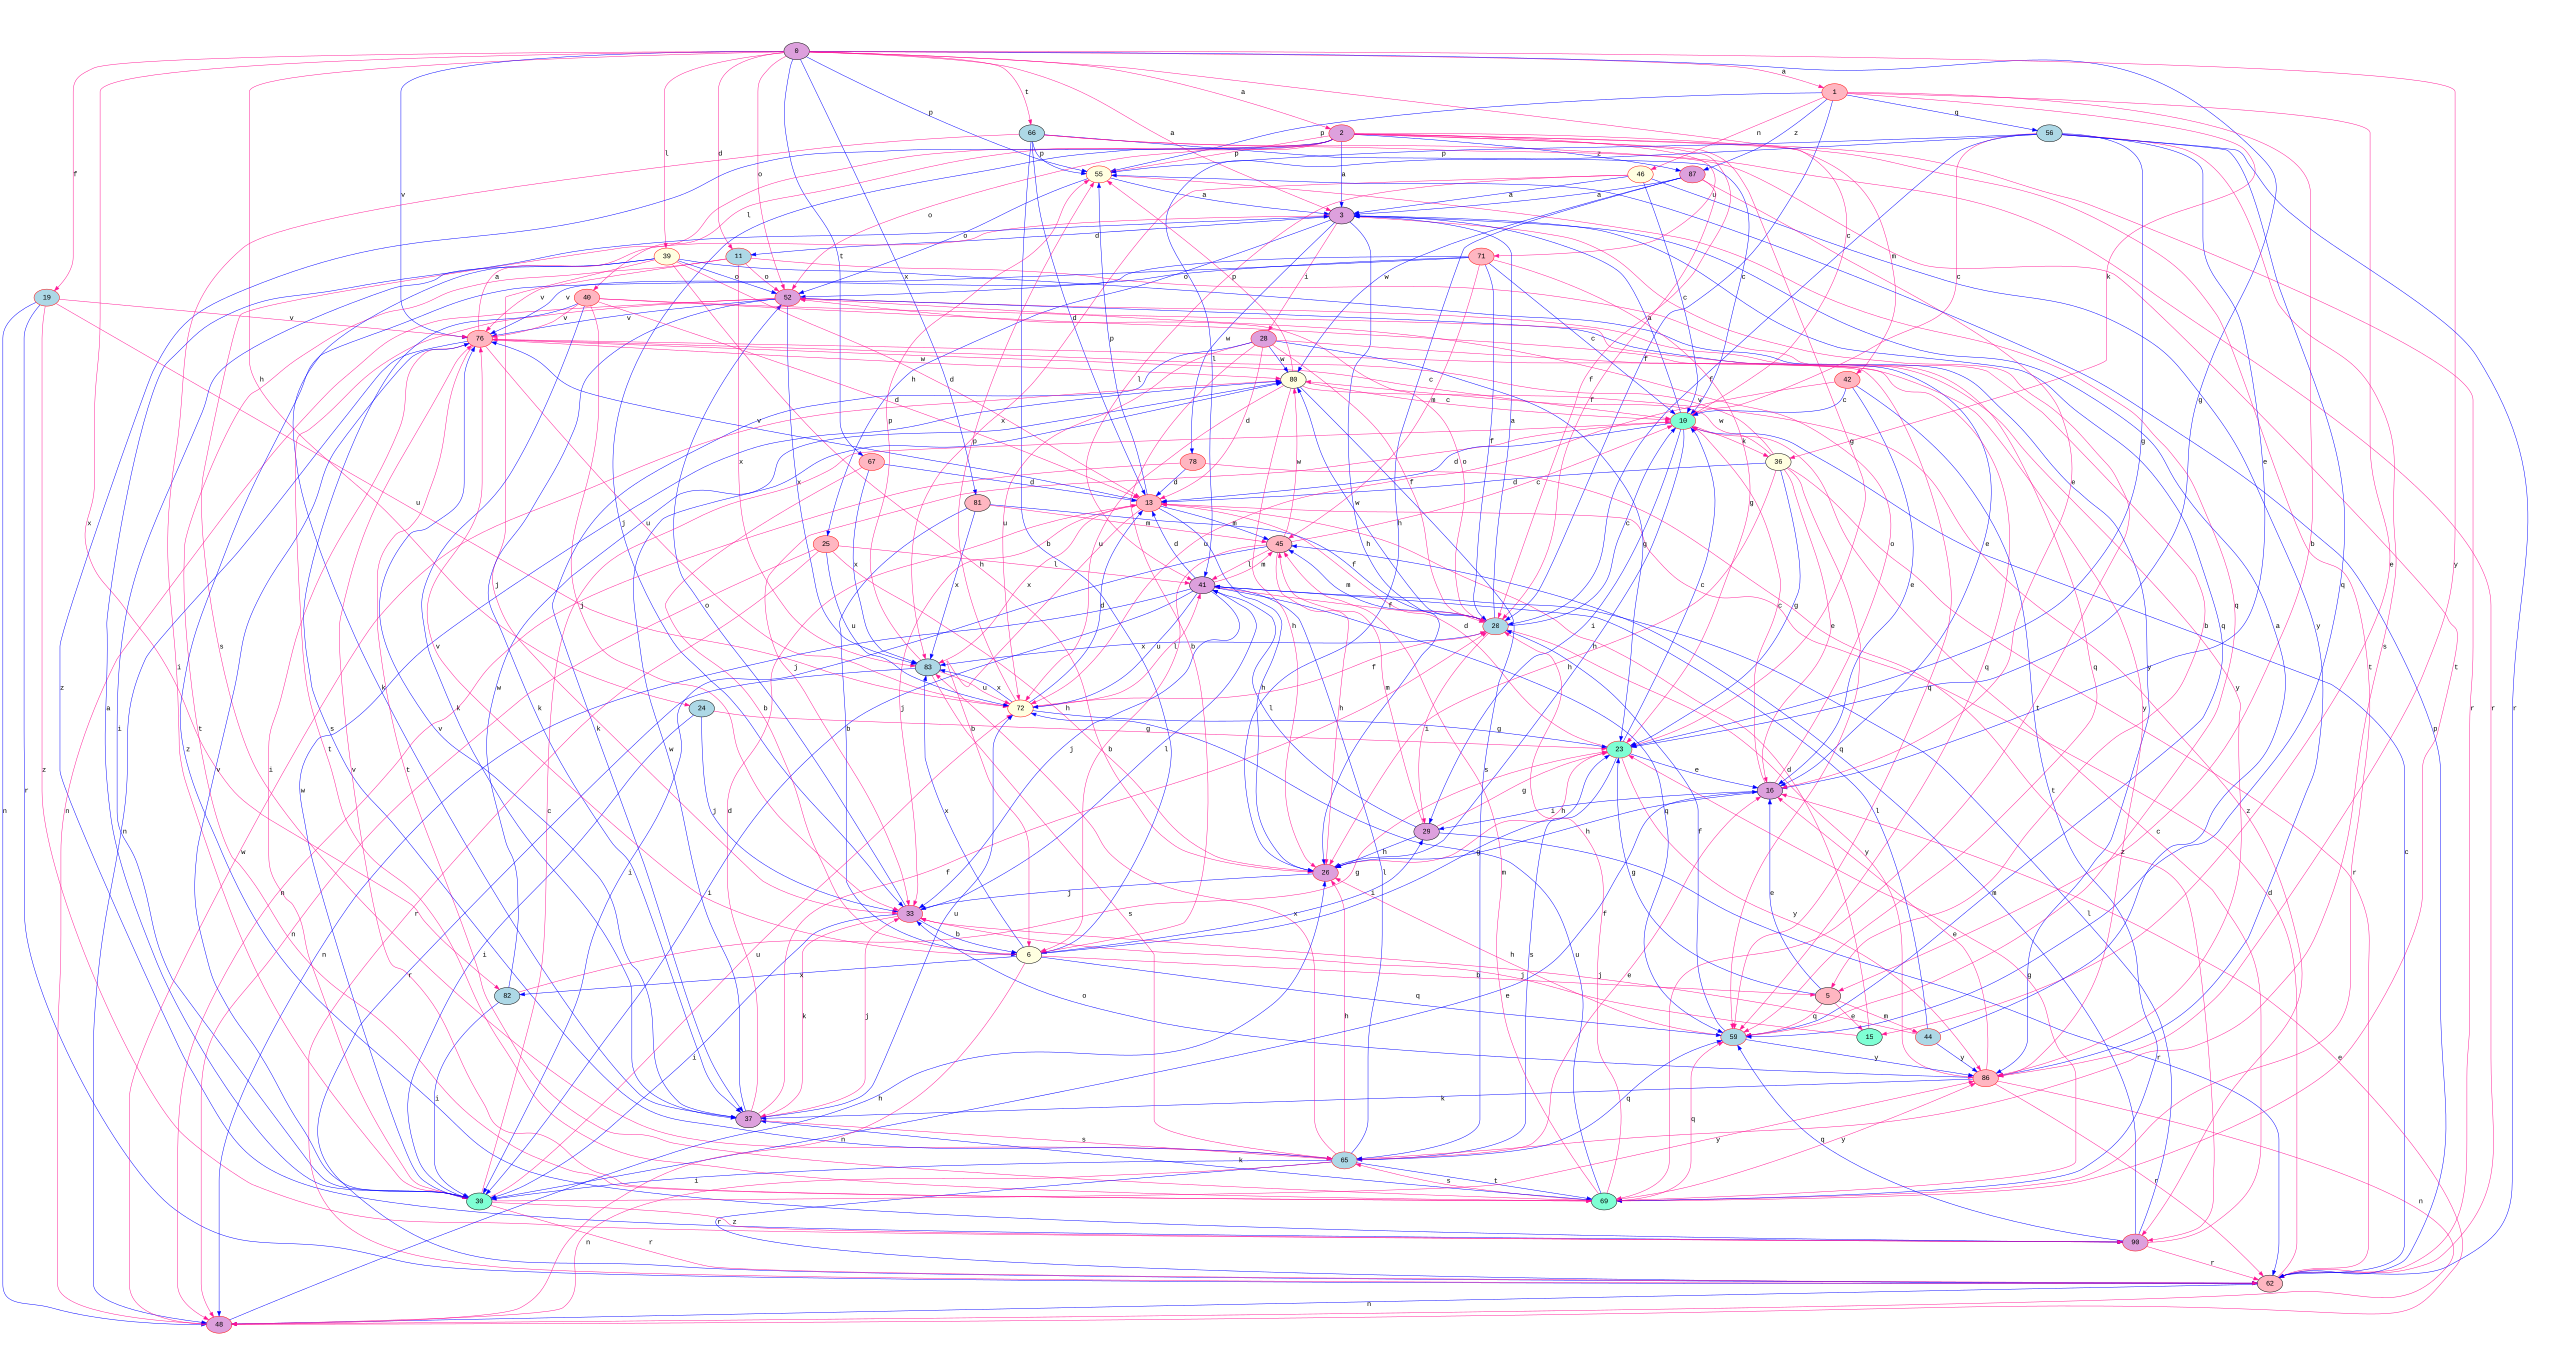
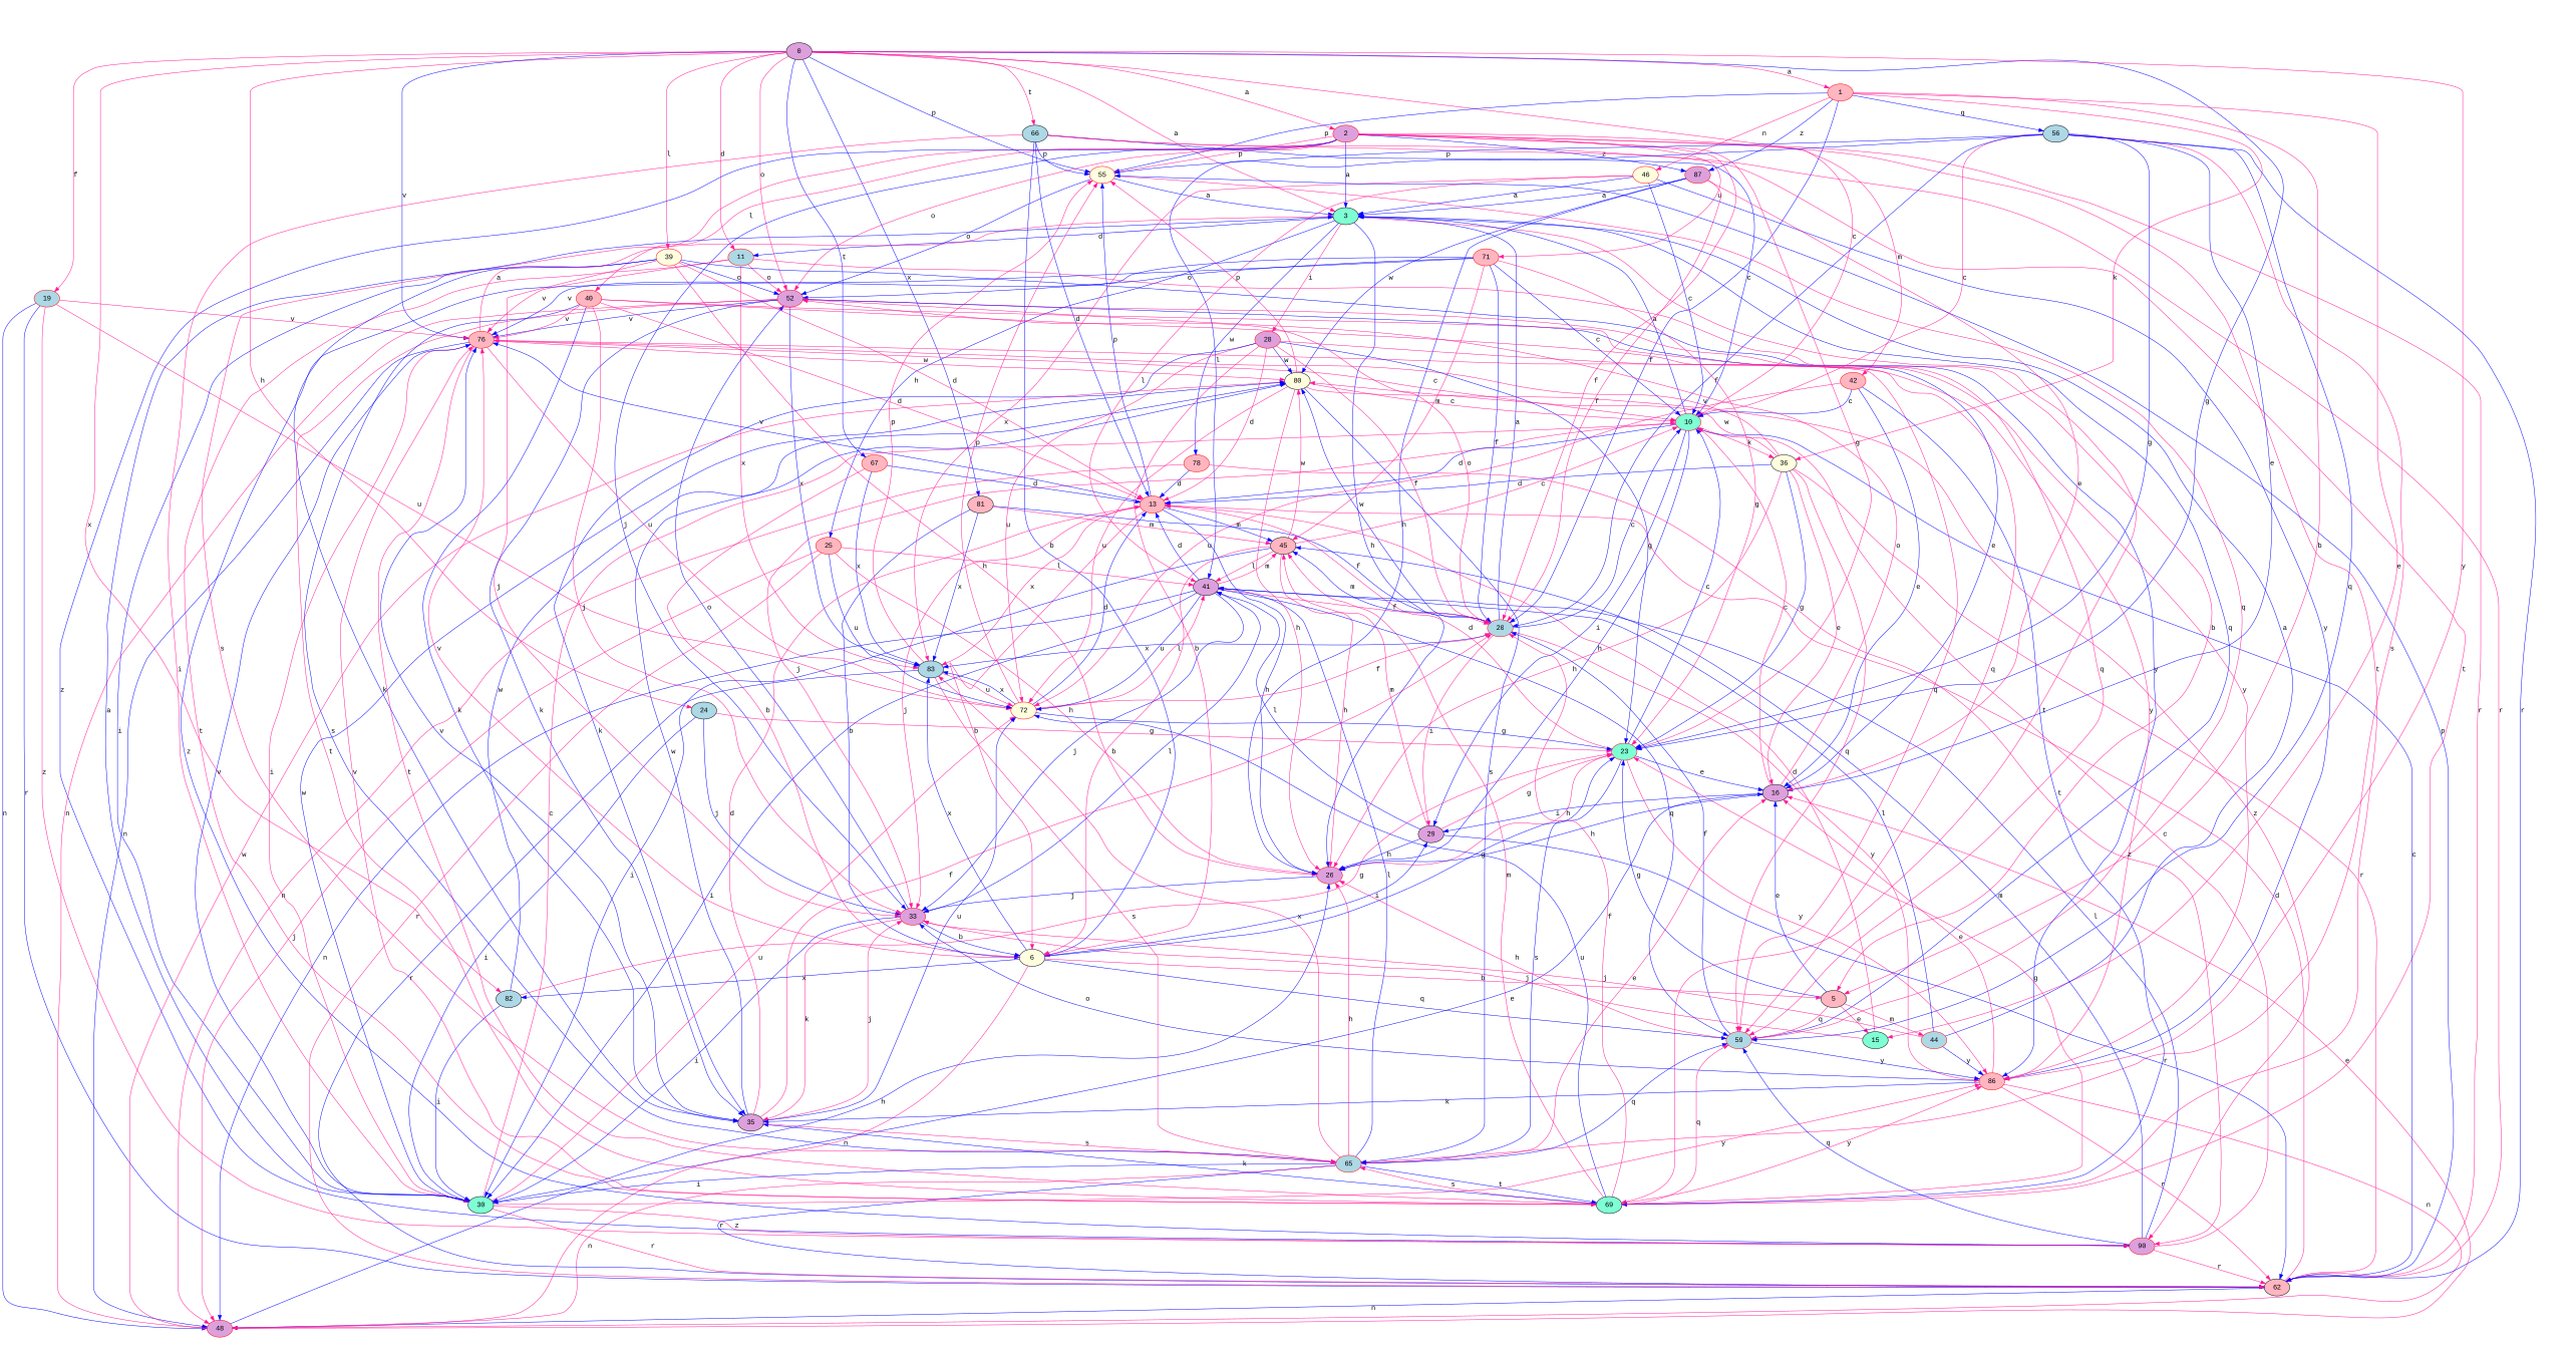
  strict digraph {
    fontname="Liberation Mono"
    node [color=red fillcolor=plum fontname="Liberation Mono" style=filled]
    edge [color=deeppink fontname="Liberation Mono"]
    0 [color=black]
    1 [fillcolor=lightpink]
    2
-   3 [color=black]
+   3 [color=black fillcolor=aquamarine]
    10 [fillcolor=aquamarine]
    11 [fillcolor=lightblue]
    19 [fillcolor=lightblue]
    23 [fillcolor=aquamarine]
    24 [color=black fillcolor=lightblue]
    39 [fillcolor=lightyellow]
    52
    55 [fillcolor=lightyellow]
    66 [color=black fillcolor=lightblue]
    67 [fillcolor=lightpink]
    76 [fillcolor=lightpink]
    81 [color=black fillcolor=lightpink]
    82 [color=black fillcolor=lightblue]
    86 [fillcolor=lightpink]
    5 [color=black fillcolor=lightpink]
    15 [color=black fillcolor=aquamarine]
    20 [fillcolor=lightblue]
    36 [color=black fillcolor=lightyellow]
    46 [fillcolor=lightyellow]
    56 [color=black fillcolor=lightblue]
    87
    33
    40 [fillcolor=lightpink]
    42 [fillcolor=lightpink]
    62 [color=black fillcolor=lightpink]
    65 [fillcolor=lightblue]
    69 [color=black fillcolor=aquamarine]
    71 [fillcolor=lightpink]
    90
    28
    25 [fillcolor=lightpink]
    26
    59 [fillcolor=lightblue]
    78 [fillcolor=lightpink]
    29 [color=black]
    13 [fillcolor=lightpink]
    83 [color=black fillcolor=lightblue]
    48
    72 [fillcolor=lightyellow]
    16 [color=black]
    30 [color=black fillcolor=aquamarine]
-   37 [color=black]
+   37 [color=black label=35]
    6 [color=black fillcolor=lightyellow]
    80 [color=black fillcolor=lightyellow]
    45 [color=black fillcolor=lightpink]
    44 [fillcolor=lightblue]
    41 [color=black]
    0 -> 1 [label=a]
    0 -> 2 [label=a]
    0 -> 3 [label=a]
    0 -> 10 [label=c]
    0 -> 11 [label=d]
    0 -> 19 [label=f]
    0 -> 23 [color=blue label=g]
    0 -> 24 [label=h]
    0 -> 39 [label=l]
    0 -> 52 [label=o]
    0 -> 55 [color=blue label=p]
    0 -> 66 [label=t]
    0 -> 67 [color=blue label=t]
    0 -> 76 [color=blue label=v]
    0 -> 81 [color=blue label=x]
    0 -> 82 [label=x]
    0 -> 86 [label=y]
    1 -> 55 [color=blue label=p]
    1 -> 5 [label=b]
    1 -> 15 [label=e]
    1 -> 20 [color=blue label=f]
    1 -> 36 [label=k]
    1 -> 46 [label=n]
    1 -> 56 [color=blue label=q]
    1 -> 87 [color=blue label=z]
    2 -> 3 [color=blue label=a]
    2 -> 23 [label=g]
    2 -> 52 [label=o]
    2 -> 55 [label=p]
    2 -> 20 [label=f]
    2 -> 87 [color=blue label=z]
    2 -> 33 [color=blue label=j]
    2 -> 40 [label=l]
    2 -> 42 [label=m]
    2 -> 62 [label=r]
    2 -> 65 [label=s]
    2 -> 69 [label=t]
    2 -> 71 [label=u]
    2 -> 90 [color=blue label=z]
    3 -> 11 [color=blue label=d]
    3 -> 69 [label=t]
    3 -> 28 [label=i]
    3 -> 25 [color=blue label=h]
    3 -> 26 [color=blue label=h]
    3 -> 59 [color=blue label=q]
    3 -> 78 [color=blue label=w]
    10 -> 3 [color=blue label=a]
    10 -> 36 [label=k]
    10 -> 33 [label=j]
    10 -> 26 [color=blue label=h]
    10 -> 29 [color=blue label=i]
    10 -> 13 [color=blue label=d]
    11 -> 52 [label=o]
    11 -> 76 [label=v]
    11 -> 5 [label=b]
    11 -> 69 [label=t]
    11 -> 83 [label=x]
    19 -> 76 [label=v]
    19 -> 62 [color=blue label=r]
    19 -> 90 [label=z]
    19 -> 48 [color=blue label=n]
    19 -> 72 [label=u]
    23 -> 10 [color=blue label=c]
    23 -> 86 [label=y]
    23 -> 65 [color=blue label=s]
    23 -> 26 [label=h]
    23 -> 13 [label=d]
    23 -> 16 [color=blue label=e]
    24 -> 23 [label=g]
    24 -> 33 [color=blue label=j]
    24 -> 30 [color=blue label=i]
    39 -> 52 [color=blue label=o]
    39 -> 86 [color=blue label=y]
    39 -> 33 [label=j]
    39 -> 26 [label=h]
    39 -> 13 [label=d]
    39 -> 30 [color=blue label=i]
    39 -> 37 [color=blue label=k]
    52 -> 76 [color=blue label=v]
    52 -> 69 [label=t]
    52 -> 59 [label=q]
    52 -> 83 [color=blue label=x]
    52 -> 48 [label=n]
    52 -> 16 [color=blue label=e]
    52 -> 37 [color=blue label=k]
    55 -> 3 [color=blue label=a]
    55 -> 52 [color=blue label=o]
    55 -> 59 [label=q]
    66 -> 10 [color=blue label=c]
    66 -> 55 [color=blue label=p]
    66 -> 62 [label=r]
    66 -> 69 [label=t]
    66 -> 13 [color=blue label=d]
    66 -> 30 [label=i]
    66 -> 6 [color=blue label=b]
    67 -> 13 [color=blue label=d]
    67 -> 83 [color=blue label=x]
    67 -> 6 [label=b]
    76 -> 3 [label=a]
    76 -> 10 [label=c]
    76 -> 69 [label=t]
    76 -> 59 [label=q]
    76 -> 48 [color=blue label=n]
    76 -> 72 [label=u]
    76 -> 30 [label=i]
    76 -> 80 [label=w]
    81 -> 20 [color=blue label=f]
    81 -> 83 [color=blue label=x]
    81 -> 6 [color=blue label=b]
    81 -> 45 [label=m]
    82 -> 23 [label=g]
    82 -> 30 [color=blue label=i]
    82 -> 80 [color=blue label=w]
    86 -> 33 [color=blue label=o]
    86 -> 62 [label=r]
    86 -> 48 [label=n]
    86 -> 16 [label=e]
    86 -> 37 [color=blue label=k]
    5 -> 23 [color=blue label=g]
    5 -> 15 [label=e]
    5 -> 59 [label=q]
    5 -> 16 [color=blue label=e]
    5 -> 44 [label=m]
    15 -> 33 [label=j]
    15 -> 13 [label=d]
    20 -> 3 [color=blue label=a]
    20 -> 10 [color=blue label=c]
    20 -> 52 [label=o]
    20 -> 86 [label=y]
    20 -> 29 [label=i]
    20 -> 83 [color=blue label=x]
    20 -> 80 [color=blue label=w]
    20 -> 45 [color=blue label=m]
    36 -> 23 [color=blue label=g]
    36 -> 76 [label=v]
    36 -> 62 [label=r]
    36 -> 26 [label=h]
    36 -> 59 [label=q]
    36 -> 13 [color=blue label=d]
    36 -> 16 [label=e]
    36 -> 80 [label=w]
    46 -> 3 [color=blue label=a]
    46 -> 10 [color=blue label=c]
    46 -> 86 [color=blue label=y]
    46 -> 83 [label=x]
    46 -> 41 [label=l]
    56 -> 10 [label=c]
    56 -> 23 [color=blue label=g]
    56 -> 55 [color=blue label=p]
    56 -> 20 [color=blue label=f]
    56 -> 62 [color=blue label=r]
    56 -> 65 [label=s]
    56 -> 59 [color=blue label=q]
    56 -> 16 [color=blue label=e]
    56 -> 41 [color=blue label=l]
    87 -> 3 [color=blue label=a]
    87 -> 20 [label=f]
    87 -> 26 [color=blue label=h]
    87 -> 16 [label=e]
    87 -> 80 [color=blue label=w]
    33 -> 52 [color=blue label=o]
    33 -> 30 [color=blue label=i]
    33 -> 37 [label=k]
    33 -> 6 [color=blue label=b]
    33 -> 41 [color=blue label=l]
    40 -> 76 [label=v]
    40 -> 86 [label=y]
    40 -> 33 [label=j]
    40 -> 65 [color=blue label=s]
    40 -> 59 [label=q]
    40 -> 13 [label=d]
    40 -> 37 [color=blue label=k]
    42 -> 10 [color=blue label=c]
    42 -> 69 [color=blue label=t]
    42 -> 72 [label=u]
    42 -> 16 [color=blue label=e]
    62 -> 10 [color=blue label=c]
    62 -> 55 [color=blue label=p]
    62 -> 13 [label=d]
    62 -> 48 [color=blue label=n]
    65 -> 62 [color=blue label=r]
    65 -> 69 [color=blue label=t]
    65 -> 26 [label=h]
    65 -> 59 [color=blue label=q]
    65 -> 83 [label=x]
    65 -> 48 [label=n]
    65 -> 16 [label=e]
    65 -> 30 [color=blue label=i]
    65 -> 41 [color=blue label=l]
    69 -> 23 [label=g]
    69 -> 76 [label=v]
    69 -> 86 [label=y]
    69 -> 20 [label=f]
    69 -> 65 [label=s]
    69 -> 59 [label=q]
    69 -> 72 [color=blue label=u]
    69 -> 37 [color=blue label=k]
    69 -> 45 [label=m]
    71 -> 10 [color=blue label=c]
    71 -> 23 [label=g]
    71 -> 52 [color=blue label=o]
    71 -> 76 [color=blue label=v]
    71 -> 20 [color=blue label=f]
    71 -> 90 [color=blue label=z]
    71 -> 45 [label=m]
    90 -> 10 [label=c]
    90 -> 62 [label=r]
    90 -> 59 [color=blue label=q]
    90 -> 45 [color=blue label=m]
    90 -> 41 [color=blue label=l]
    28 -> 23 [color=blue label=g]
    28 -> 86 [label=y]
    28 -> 20 [label=f]
    28 -> 13 [label=d]
    28 -> 72 [label=u]
    28 -> 37 [color=blue label=k]
    28 -> 6 [label=b]
    28 -> 80 [color=blue label=w]
    25 -> 62 [label=r]
    25 -> 26 [label=h]
-   25 -> 48 [label=n]
+   25 -> 48 [label=j]
    25 -> 72 [color=blue label=u]
    25 -> 41 [label=l]
    26 -> 33 [color=blue label=j]
    59 -> 86 [color=blue label=y]
    59 -> 20 [color=blue label=f]
    59 -> 26 [label=h]
    78 -> 90 [label=z]
    78 -> 13 [color=blue label=d]
    78 -> 48 [label=n]
    29 -> 23 [label=g]
    29 -> 62 [color=blue label=r]
    29 -> 26 [color=blue label=h]
    29 -> 45 [label=m]
    29 -> 41 [color=blue label=l]
    13 -> 55 [color=blue label=p]
    13 -> 76 [color=blue label=v]
    13 -> 33 [label=j]
    13 -> 26 [color=blue label=h]
    13 -> 83 [label=x]
    13 -> 6 [label=b]
    13 -> 45 [color=blue label=m]
    83 -> 55 [label=p]
    83 -> 62 [color=blue label=r]
    83 -> 65 [label=s]
    83 -> 72 [label=u]
    48 -> 26 [color=blue label=h]
    48 -> 16 [label=e]
    48 -> 80 [label=w]
    72 -> 23 [color=blue label=g]
    72 -> 55 [label=p]
    72 -> 20 [label=f]
    72 -> 13 [color=blue label=d]
    72 -> 83 [color=blue label=x]
    72 -> 41 [label=l]
    16 -> 10 [label=c]
    16 -> 52 [label=o]
    16 -> 26 [color=blue label=h]
    16 -> 29 [color=blue label=i]
    30 -> 3 [color=blue label=a]
    30 -> 10 [label=c]
    30 -> 76 [color=blue label=v]
    30 -> 86 [label=y]
    30 -> 62 [label=r]
    30 -> 90 [label=z]
    30 -> 72 [label=u]
    30 -> 16 [color=blue label=e]
    30 -> 80 [color=blue label=w]
    37 -> 76 [color=blue label=v]
    37 -> 20 [label=f]
    37 -> 33 [label=j]
    37 -> 65 [label=s]
    37 -> 13 [label=d]
    37 -> 72 [color=blue label=u]
    37 -> 80 [color=blue label=w]
    6 -> 23 [color=blue label=g]
    6 -> 76 [label=v]
    6 -> 82 [color=blue label=x]
    6 -> 5 [label=b]
    6 -> 59 [color=blue label=q]
    6 -> 29 [color=blue label=i]
    6 -> 83 [color=blue label=x]
    6 -> 48 [label=n]
    80 -> 10 [label=c]
    80 -> 55 [label=p]
    80 -> 65 [color=blue label=s]
    80 -> 90 [label=z]
    80 -> 26 [label=h]
    80 -> 72 [label=u]
    45 -> 10 [label=c]
    45 -> 26 [label=h]
    45 -> 30 [color=blue label=i]
    45 -> 6 [label=b]
    45 -> 80 [label=w]
    45 -> 41 [label=l]
    44 -> 3 [color=blue label=a]
    44 -> 86 [color=blue label=y]
    44 -> 33 [label=j]
    44 -> 41 [color=blue label=l]
    41 -> 20 [label=f]
    41 -> 33 [color=blue label=j]
    41 -> 59 [color=blue label=q]
    41 -> 13 [color=blue label=d]
    41 -> 48 [color=blue label=n]
    41 -> 72 [color=blue label=u]
    41 -> 30 [color=blue label=i]
    41 -> 45 [label=m]
  }
